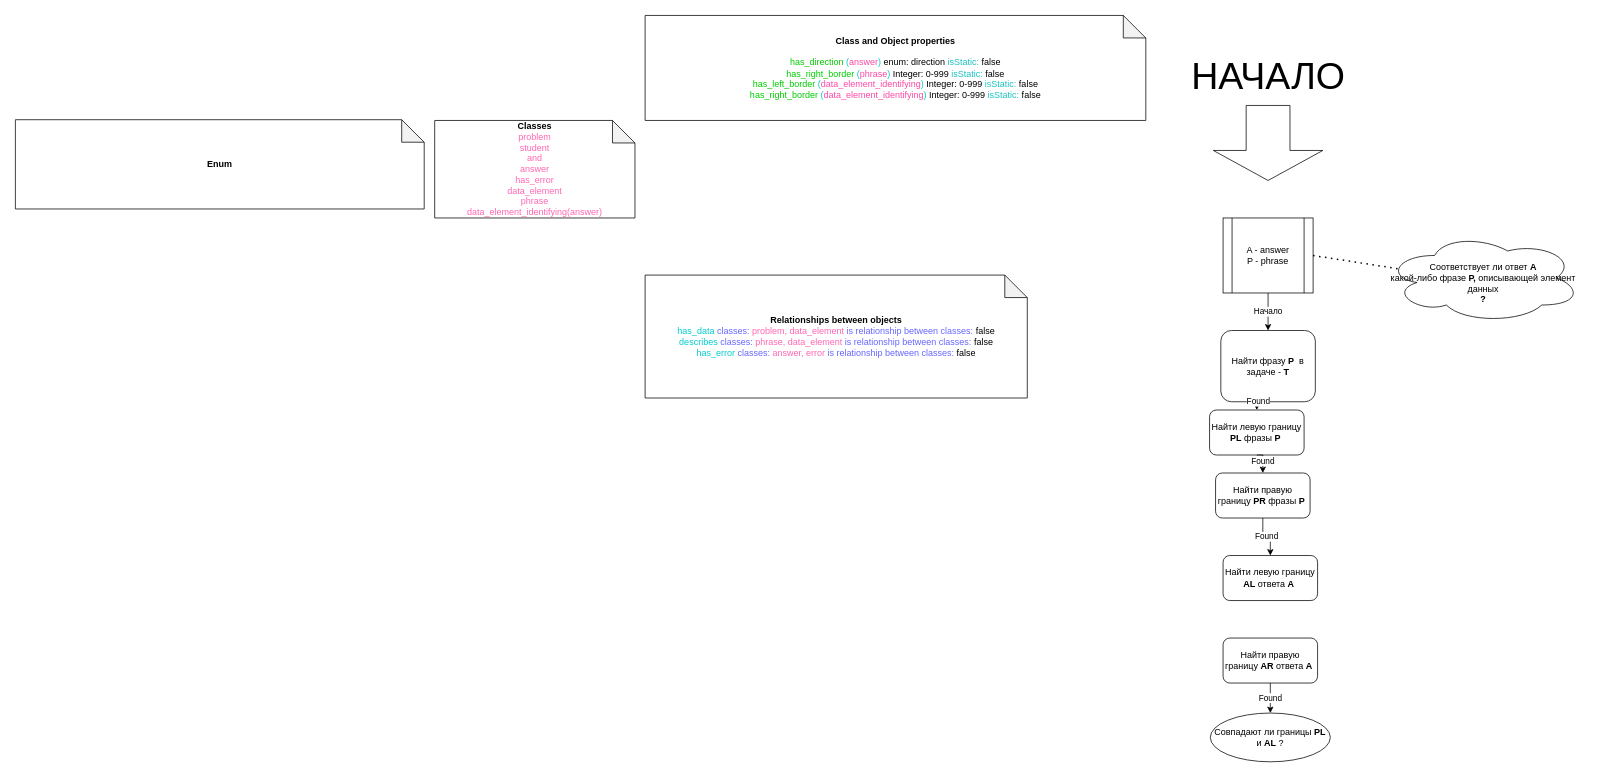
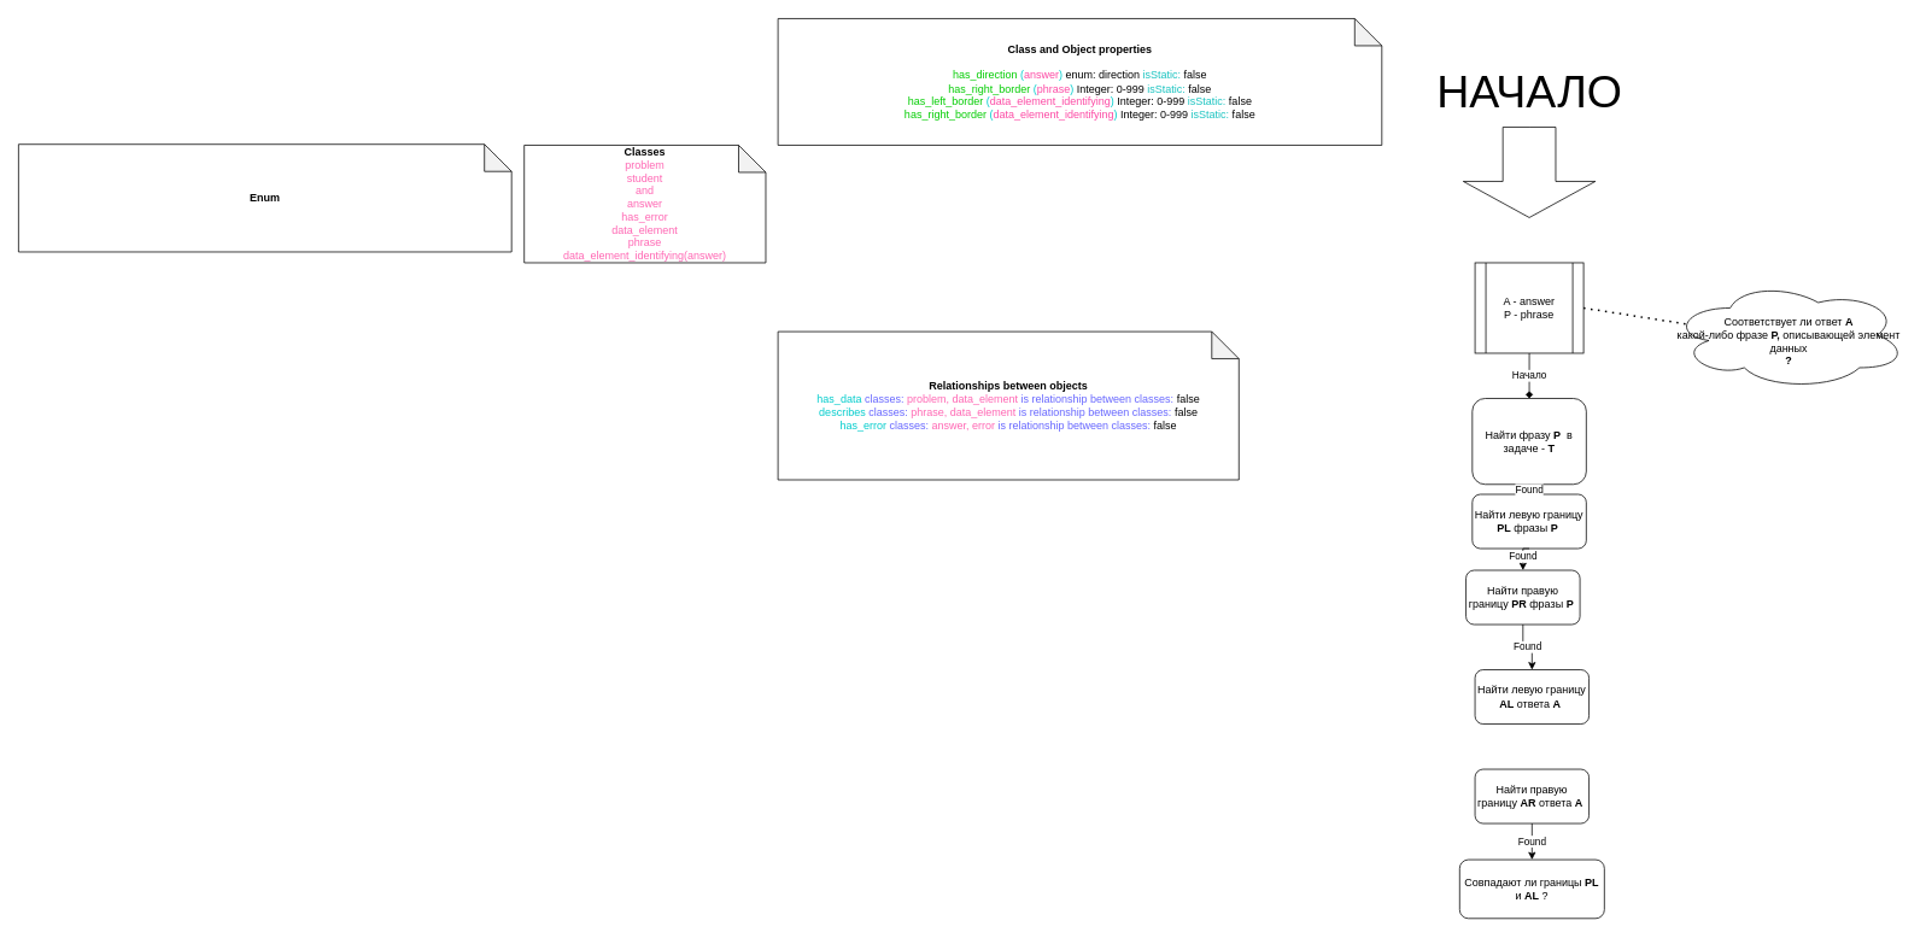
  <mxCell id="0" />
  <mxCell id="1" parent="0" />
  <mxCell id="2" value="&lt;font color=&quot;#000000&quot;&gt;&lt;b&gt;Classes&lt;/b&gt;&lt;/font&gt;&lt;br&gt;&lt;font color=&quot;#ff66b3&quot;&gt;problem&lt;br&gt;student&lt;br&gt;and&lt;br&gt;answer&lt;br&gt;has_error&lt;br&gt;data_element&lt;br&gt;phrase&lt;br&gt;data_element_identifying(answer)&lt;br&gt;&lt;/font&gt;" style="shape=note;whiteSpace=wrap;html=1;backgroundOutline=1;darkOpacity=0.05;fontColor=#6666FF;align=center;editable=1;movable=1;resizable=1;rotatable=1;deletable=1;locked=0;connectable=1;" parent="1" vertex="1"><mxGeometry x="579" y="160" width="267" height="130" as="geometry" /></mxCell>
  <mxCell id="3" value="&lt;b&gt;&lt;font color=&quot;#000000&quot;&gt;Class and Object properties&lt;br&gt;&lt;/font&gt;&lt;/b&gt;&lt;br&gt;&lt;font style=&quot;border-color: var(--border-color);&quot; color=&quot;#00CC00&quot;&gt;has_direction&lt;/font&gt;&amp;nbsp;(&lt;font color=&quot;#fc49a4&quot;&gt;answer&lt;/font&gt;) &lt;font color=&quot;#000000&quot;&gt;enum: direction&amp;nbsp;&lt;/font&gt;&lt;font style=&quot;border-color: var(--border-color);&quot; color=&quot;#19c3c0&quot;&gt;isStatic:&lt;/font&gt;&amp;nbsp;&lt;font style=&quot;border-color: var(--border-color);&quot; color=&quot;#000000&quot;&gt;false&lt;/font&gt;&lt;br&gt;&lt;font style=&quot;border-color: var(--border-color);&quot; color=&quot;#00CC00&quot;&gt;has_right_border&lt;/font&gt;&amp;nbsp;(&lt;font style=&quot;border-color: var(--border-color);&quot; color=&quot;#fc49a4&quot;&gt;phrase&lt;/font&gt;)&amp;nbsp;&lt;font style=&quot;border-color: var(--border-color);&quot; color=&quot;#000000&quot;&gt;Integer&lt;/font&gt;&lt;font style=&quot;border-color: var(--border-color);&quot; color=&quot;#000000&quot;&gt;: 0-999&lt;/font&gt;&amp;nbsp;&lt;font style=&quot;border-color: var(--border-color);&quot; color=&quot;#19c3c0&quot;&gt;isStatic:&lt;/font&gt;&amp;nbsp;&lt;font style=&quot;border-color: var(--border-color);&quot; color=&quot;#000000&quot;&gt;false&lt;/font&gt;&lt;br style=&quot;border-color: var(--border-color);&quot;&gt;&lt;font style=&quot;border-color: var(--border-color);&quot; color=&quot;#00CC00&quot;&gt;has_left_border&lt;/font&gt;&amp;nbsp;(&lt;font style=&quot;border-color: var(--border-color);&quot; color=&quot;#fc49a4&quot;&gt;data_element_identifying&lt;/font&gt;)&amp;nbsp;&lt;font style=&quot;border-color: var(--border-color);&quot; color=&quot;#000000&quot;&gt;Integer&lt;/font&gt;&lt;font style=&quot;border-color: var(--border-color);&quot; color=&quot;#000000&quot;&gt;: 0-999&lt;/font&gt;&amp;nbsp;&lt;font style=&quot;border-color: var(--border-color);&quot; color=&quot;#19c3c0&quot;&gt;isStatic:&lt;/font&gt;&amp;nbsp;&lt;font style=&quot;border-color: var(--border-color);&quot; color=&quot;#000000&quot;&gt;false&lt;/font&gt;&lt;br style=&quot;border-color: var(--border-color);&quot;&gt;&lt;font style=&quot;border-color: var(--border-color);&quot; color=&quot;#00CC00&quot;&gt;has_right_border&lt;/font&gt;&amp;nbsp;(&lt;font style=&quot;border-color: var(--border-color);&quot; color=&quot;#fc49a4&quot;&gt;data_element_identifying&lt;/font&gt;)&amp;nbsp;&lt;font style=&quot;border-color: var(--border-color);&quot; color=&quot;#000000&quot;&gt;Integer&lt;/font&gt;&lt;font style=&quot;border-color: var(--border-color);&quot; color=&quot;#000000&quot;&gt;: 0-999&lt;/font&gt;&amp;nbsp;&lt;font style=&quot;border-color: var(--border-color);&quot; color=&quot;#19c3c0&quot;&gt;isStatic:&lt;/font&gt;&amp;nbsp;&lt;font style=&quot;border-color: var(--border-color);&quot; color=&quot;#000000&quot;&gt;false&lt;/font&gt;" style="shape=note;whiteSpace=wrap;html=1;backgroundOutline=1;darkOpacity=0.05;fontColor=#00CCCC;align=center;editable=1;movable=1;resizable=1;rotatable=1;deletable=1;locked=0;connectable=1;" parent="1" vertex="1"><mxGeometry x="859.53" y="20" width="667.47" height="140" as="geometry" /></mxCell>
  <mxCell id="4" value="&lt;b&gt;&lt;font color=&quot;#000000&quot;&gt;Relationships between objects&lt;/font&gt;&lt;/b&gt;&lt;br&gt;&lt;font color=&quot;#00cccc&quot;&gt;has_data&lt;/font&gt;&amp;nbsp;&lt;font color=&quot;#6666FF&quot;&gt;classes:&lt;/font&gt; &lt;font color=&quot;#ff66b3&quot;&gt;problem, data_element&lt;/font&gt;&amp;nbsp;&lt;font color=&quot;#6666FF&quot;&gt;is relationship between classes:&lt;/font&gt; &lt;font color=&quot;#000000&quot;&gt;false&lt;/font&gt;&lt;br style=&quot;border-color: var(--border-color);&quot;&gt;&lt;font color=&quot;#00cccc&quot;&gt;describes&lt;/font&gt;&amp;nbsp;&lt;font style=&quot;border-color: var(--border-color);&quot; color=&quot;#6666FF&quot;&gt;classes:&lt;/font&gt;&amp;nbsp;&lt;font style=&quot;border-color: var(--border-color);&quot; color=&quot;#ff66b3&quot;&gt;phrase, data_element&lt;/font&gt;&amp;nbsp;&lt;font style=&quot;border-color: var(--border-color);&quot; color=&quot;#6666FF&quot;&gt;is relationship between classes:&lt;/font&gt;&amp;nbsp;&lt;font style=&quot;border-color: var(--border-color);&quot; color=&quot;#000000&quot;&gt;false&lt;br&gt;&lt;/font&gt;&lt;font color=&quot;#00cccc&quot;&gt;has_error&lt;/font&gt;&amp;nbsp;&lt;font style=&quot;border-color: var(--border-color);&quot; color=&quot;#6666FF&quot;&gt;classes:&lt;/font&gt;&amp;nbsp;&lt;font style=&quot;border-color: var(--border-color);&quot; color=&quot;#ff66b3&quot;&gt;answer, error&lt;/font&gt;&amp;nbsp;&lt;font style=&quot;border-color: var(--border-color);&quot; color=&quot;#6666FF&quot;&gt;is relationship between classes:&lt;/font&gt;&amp;nbsp;&lt;font style=&quot;border-color: var(--border-color);&quot; color=&quot;#000000&quot;&gt;false&lt;/font&gt;&lt;font color=&quot;#000000&quot;&gt;&lt;br&gt;&lt;/font&gt;" style="shape=note;whiteSpace=wrap;html=1;backgroundOutline=1;darkOpacity=0.05;fontColor=#000000;align=center;editable=1;movable=1;resizable=1;rotatable=1;deletable=1;locked=0;connectable=1;" parent="1" vertex="1"><mxGeometry x="859.53" y="366.12" width="509.47" height="163.88" as="geometry" /></mxCell>
  <mxCell id="5" value="&lt;font color=&quot;#000000&quot;&gt;&lt;b&gt;Enum&lt;br&gt;&lt;/b&gt;&lt;/font&gt;" style="shape=note;whiteSpace=wrap;html=1;backgroundOutline=1;darkOpacity=0.05;fontColor=#6666FF;align=center;editable=1;movable=1;resizable=1;rotatable=1;deletable=1;locked=0;connectable=1;" parent="1" vertex="1"><mxGeometry x="20" y="159" width="545" height="119" as="geometry" /></mxCell>
  <mxCell id="6" value="&lt;font style=&quot;font-size: 50px;&quot;&gt;НАЧАЛО&lt;br&gt;&lt;br&gt;&lt;br&gt;&lt;br&gt;&lt;/font&gt;" style="html=1;shadow=0;dashed=0;align=center;verticalAlign=middle;shape=mxgraph.arrows2.arrow;dy=0.6;dx=40;direction=south;notch=0;" parent="1" vertex="1"><mxGeometry x="1617" y="140" width="146" height="100" as="geometry" /></mxCell>
  <mxCell id="7" value="A - answer&lt;br&gt;P - phrase" style="shape=process;whiteSpace=wrap;html=1;backgroundOutline=1;editable=1;movable=1;resizable=1;rotatable=1;deletable=1;locked=0;connectable=1;" parent="1" vertex="1"><mxGeometry x="1630" y="290" width="120" height="100" as="geometry" /></mxCell>
  <mxCell id="8" value="&lt;br&gt;Соответствует ли ответ&amp;nbsp;&lt;b style=&quot;border-color: var(--border-color);&quot;&gt;A&lt;/b&gt;&lt;br style=&quot;border-color: var(--border-color);&quot;&gt;&lt;div style=&quot;border-color: var(--border-color);&quot;&gt;&lt;span style=&quot;background-color: initial;&quot;&gt;какой-либо фразе &lt;b&gt;P, &lt;/b&gt;описывающей элемент данных&lt;/span&gt;&lt;/div&gt;&lt;div style=&quot;border-color: var(--border-color);&quot;&gt;&lt;b style=&quot;border-color: var(--border-color);&quot;&gt;?&lt;/b&gt;&lt;/div&gt;" style="ellipse;shape=cloud;whiteSpace=wrap;html=1;" parent="1" vertex="1"><mxGeometry x="1847" y="310" width="260" height="120" as="geometry" /></mxCell>
  <mxCell id="9" value="" style="endArrow=none;dashed=1;html=1;dashPattern=1 3;strokeWidth=2;rounded=0;exitX=1;exitY=0.5;exitDx=0;exitDy=0;entryX=0.07;entryY=0.4;entryDx=0;entryDy=0;entryPerimeter=0;" parent="1" source="7" target="8" edge="1"><mxGeometry width="50" height="50" relative="1" as="geometry"><mxPoint x="1763" y="357.12" as="sourcePoint" /><mxPoint x="1873" y="366.12" as="targetPoint" /></mxGeometry></mxCell>
  <mxCell id="10" value="Найти фразу &lt;b&gt;P&lt;/b&gt;&amp;nbsp; в задаче - &lt;b&gt;T&lt;/b&gt;" style="rounded=1;whiteSpace=wrap;html=1;fontFamily=Helvetica;fontSize=12;editable=1;movable=1;resizable=1;rotatable=1;deletable=1;locked=0;connectable=1;" parent="1" vertex="1"><mxGeometry x="1627" y="440" width="126" height="95" as="geometry" /></mxCell>
- <mxCell id="11" value="Начало" style="edgeStyle=orthogonalEdgeStyle;rounded=0;orthogonalLoop=1;jettySize=auto;html=1;editable=1;movable=1;resizable=1;rotatable=1;deletable=1;locked=0;connectable=1;exitX=0.5;exitY=1;exitDx=0;exitDy=0;entryX=0.5;entryY=0;entryDx=0;entryDy=0;" parent="1" source="7" target="10" edge="1"><mxGeometry relative="1" as="geometry"><mxPoint x="1537" y="440" as="sourcePoint" /><mxPoint x="1537" y="481" as="targetPoint" /></mxGeometry></mxCell>
- <mxCell id="12" value="Найти левую границу &lt;b&gt;PL&lt;/b&gt; фразы&amp;nbsp;&lt;b&gt;P&lt;/b&gt;&amp;nbsp;" style="rounded=1;whiteSpace=wrap;html=1;fontFamily=Helvetica;fontSize=12;editable=1;movable=1;resizable=1;rotatable=1;deletable=1;locked=0;connectable=1;" parent="1" vertex="1"><mxGeometry x="1612" y="546" width="126" height="60" as="geometry" /></mxCell>
+ <mxCell id="11" value="Начало" style="edgeStyle=orthogonalEdgeStyle;rounded=0;orthogonalLoop=1;jettySize=auto;html=1;editable=1;movable=1;resizable=1;rotatable=1;deletable=1;locked=0;connectable=1;exitX=0.5;exitY=1;exitDx=0;exitDy=0;entryX=0.5;entryY=0;entryDx=0;entryDy=0;endArrow=diamond;" parent="1" source="7" target="10" edge="1"><mxGeometry relative="1" as="geometry"><mxPoint x="1537" y="440" as="sourcePoint" /><mxPoint x="1537" y="481" as="targetPoint" /></mxGeometry></mxCell>
+ <mxCell id="12" value="Найти левую границу &lt;b&gt;PL&lt;/b&gt; фразы&amp;nbsp;&lt;b&gt;P&lt;/b&gt;&amp;nbsp;" style="rounded=1;whiteSpace=wrap;html=1;fontFamily=Helvetica;fontSize=12;editable=1;movable=1;resizable=1;rotatable=1;deletable=1;locked=0;connectable=1;" parent="1" vertex="1"><mxGeometry x="1627" y="546" width="126" height="60" as="geometry" /></mxCell>
  <mxCell id="13" value="Found" style="edgeStyle=orthogonalEdgeStyle;rounded=0;orthogonalLoop=1;jettySize=auto;html=1;editable=1;movable=1;resizable=1;rotatable=1;deletable=1;locked=0;connectable=1;exitX=0.5;exitY=1;exitDx=0;exitDy=0;entryX=0.5;entryY=0;entryDx=0;entryDy=0;" parent="1" source="10" target="12" edge="1"><mxGeometry relative="1" as="geometry"><mxPoint x="1547" y="530" as="sourcePoint" /><mxPoint x="1547" y="573" as="targetPoint" /></mxGeometry></mxCell>
  <mxCell id="14" value="Найти правую границу &lt;b&gt;PR&lt;/b&gt;&amp;nbsp;фразы&amp;nbsp;&lt;b&gt;P&lt;/b&gt;&amp;nbsp;" style="rounded=1;whiteSpace=wrap;html=1;fontFamily=Helvetica;fontSize=12;editable=1;movable=1;resizable=1;rotatable=1;deletable=1;locked=0;connectable=1;" parent="1" vertex="1"><mxGeometry x="1620" y="630" width="126" height="60" as="geometry" /></mxCell>
  <mxCell id="15" value="Found" style="edgeStyle=orthogonalEdgeStyle;rounded=0;orthogonalLoop=1;jettySize=auto;html=1;editable=1;movable=1;resizable=1;rotatable=1;deletable=1;locked=0;connectable=1;exitX=0.5;exitY=1;exitDx=0;exitDy=0;entryX=0.5;entryY=0;entryDx=0;entryDy=0;" parent="1" source="12" target="14" edge="1"><mxGeometry relative="1" as="geometry"><mxPoint x="1779" y="627" as="sourcePoint" /><mxPoint x="1779" y="673" as="targetPoint" /></mxGeometry></mxCell>
  <mxCell id="16" value="Найти левую границу &lt;b&gt;AL&lt;/b&gt;&amp;nbsp;ответа &lt;b&gt;A&lt;/b&gt;&amp;nbsp;" style="rounded=1;whiteSpace=wrap;html=1;fontFamily=Helvetica;fontSize=12;editable=1;movable=1;resizable=1;rotatable=1;deletable=1;locked=0;connectable=1;" parent="1" vertex="1"><mxGeometry x="1630" y="740" width="126" height="60" as="geometry" /></mxCell>
  <mxCell id="17" value="Найти правую границу&amp;nbsp;&lt;b style=&quot;border-color: var(--border-color);&quot;&gt;AR&lt;/b&gt;&amp;nbsp;ответа&amp;nbsp;&lt;b style=&quot;border-color: var(--border-color);&quot;&gt;A&lt;/b&gt;&amp;nbsp;" style="rounded=1;whiteSpace=wrap;html=1;fontFamily=Helvetica;fontSize=12;editable=1;movable=1;resizable=1;rotatable=1;deletable=1;locked=0;connectable=1;" parent="1" vertex="1"><mxGeometry x="1630" y="850" width="126" height="60" as="geometry" /></mxCell>
  <mxCell id="18" value="Found" style="edgeStyle=orthogonalEdgeStyle;rounded=0;orthogonalLoop=1;jettySize=auto;html=1;editable=1;movable=1;resizable=1;rotatable=1;deletable=1;locked=0;connectable=1;exitX=0.5;exitY=1;exitDx=0;exitDy=0;entryX=0.5;entryY=0;entryDx=0;entryDy=0;" parent="1" source="14" target="16" edge="1"><mxGeometry relative="1" as="geometry"><mxPoint x="1693" y="720" as="sourcePoint" /><mxPoint x="1550" y="793" as="targetPoint" /></mxGeometry></mxCell>
- <mxCell id="19" value="Совпадают ли границы&amp;nbsp;&lt;b&gt;PL&lt;/b&gt; и&amp;nbsp;&lt;b&gt;AL&lt;/b&gt; ?" style="ellipse;whiteSpace=wrap;html=1;rounded=0;editable=1;movable=1;resizable=1;rotatable=1;deletable=1;locked=0;connectable=1;" parent="1" vertex="1"><mxGeometry x="1613" y="950" width="160" height="65" as="geometry" /></mxCell>
+ <mxCell id="19" value="Совпадают ли границы&amp;nbsp;&lt;b&gt;PL&lt;/b&gt; и&amp;nbsp;&lt;b&gt;AL&lt;/b&gt; ?" style="whiteSpace=wrap;html=1;editable=1;movable=1;resizable=1;rotatable=1;deletable=1;locked=0;connectable=1;rounded=1;" parent="1" vertex="1"><mxGeometry x="1613" y="950" width="160" height="65" as="geometry" /></mxCell>
  <mxCell id="20" value="Found" style="edgeStyle=orthogonalEdgeStyle;rounded=0;orthogonalLoop=1;jettySize=auto;html=1;editable=1;movable=1;resizable=1;rotatable=1;deletable=1;locked=0;connectable=1;exitX=0.5;exitY=1;exitDx=0;exitDy=0;entryX=0.5;entryY=0;entryDx=0;entryDy=0;" parent="1" source="17" target="19" edge="1"><mxGeometry relative="1" as="geometry"><mxPoint x="1817" y="940" as="sourcePoint" /><mxPoint x="1977" y="940" as="targetPoint" /></mxGeometry></mxCell>
